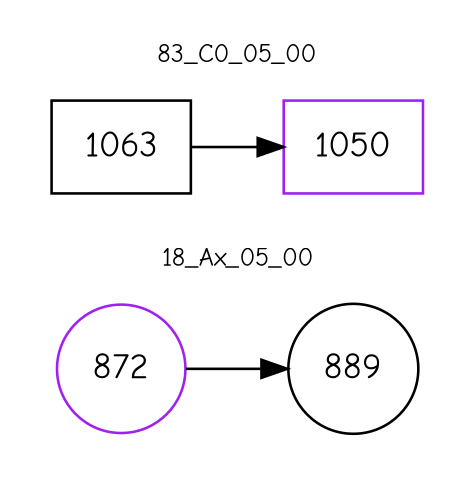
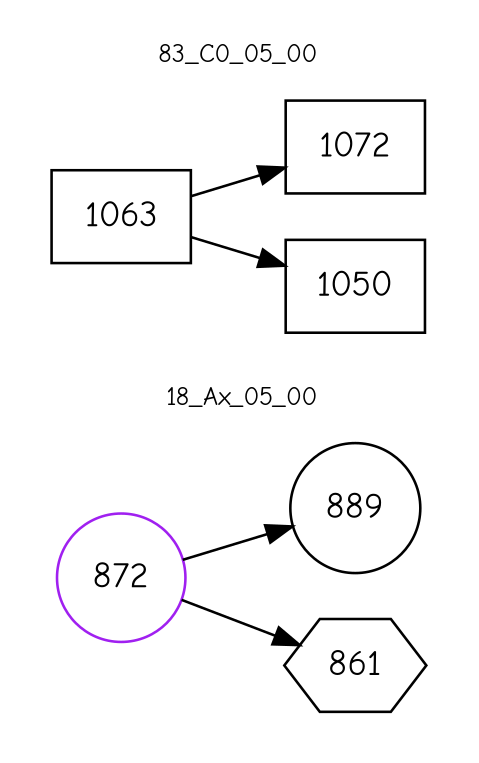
  digraph {
    fontname="Comic Neue"
    rankdir=LR
    node [color=black fontname="Comic Neue" shape=box]
    edge [color=black fontname="Comic Neue"]
    n1 [color=purple label=872 shape=circle]
+   n2 [label=861 shape=hexagon]
    n3 [label=889 shape=circle]
    n4 [label=1063]
-   n5 [color=purple label=1050]
+   n5 [label=1050]
+   n6 [label=1072]
    subgraph cluster_1 {
      color=white
      fontsize=10
      label="18_Ax_05_00"
      n1
+     n2
      n3
    }
    subgraph cluster_2 {
      color=white
      fontsize=10
      label="83_C0_05_00"
      n4
      n5
+     n6
    }
+   n1 -> n2
    n1 -> n3
    n4 -> n5
+   n4 -> n6
  }
